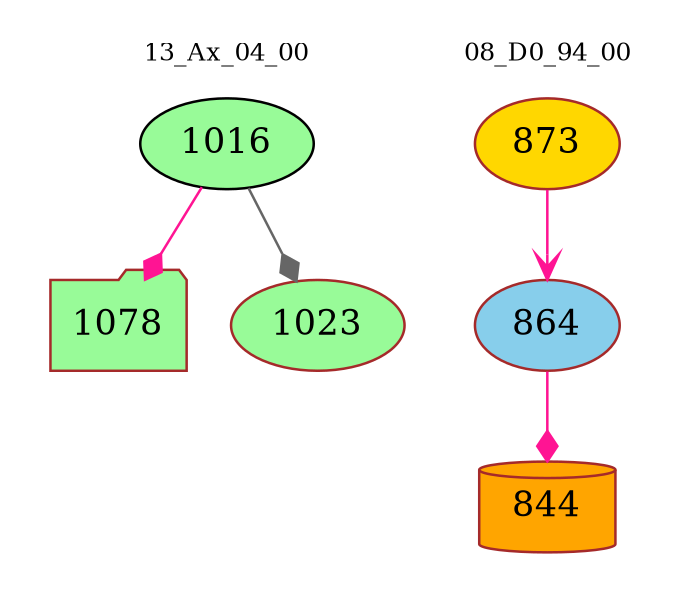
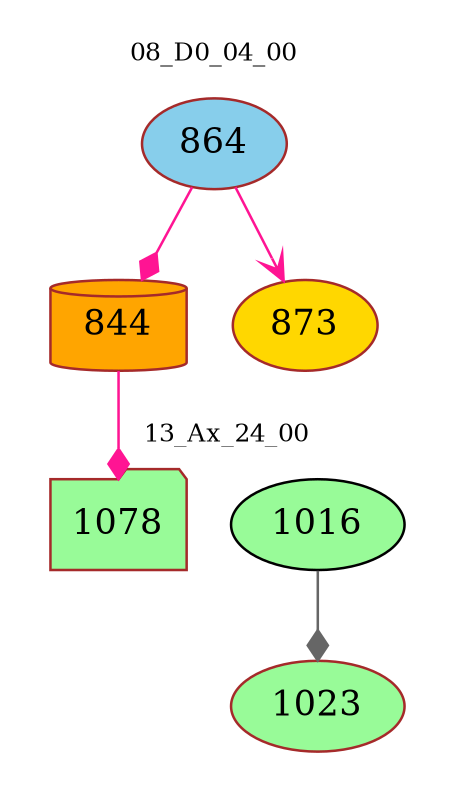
  digraph {
    node [color=brown fillcolor=palegreen shape=ellipse style=filled]
    edge [arrowhead=diamond color=deeppink]
    n1 [color=black label=1016]
    n2 [label=1078 shape=folder]
    n3 [label=1023]
    n4 [fillcolor=skyblue label=864]
    n5 [fillcolor=orange label=844 shape=cylinder]
    n6 [fillcolor=gold label=873]
    subgraph cluster_1 {
      color=white
      fontsize=10
-     label="13_Ax_04_00"
+     label="13_Ax_24_00"
      n1
      n2
      n3
    }
    subgraph cluster_2 {
      color=white
      fontsize=10
-     label="08_D0_94_00"
+     label="08_D0_04_00"
      n4
      n5
      n6
    }
-   n1 -> n2
+   n5 -> n2
    n1 -> n3 [color=gray40]
    n4 -> n5
-   n6 -> n4 [arrowhead=vee]
+   n4 -> n6 [arrowhead=vee]
  }
